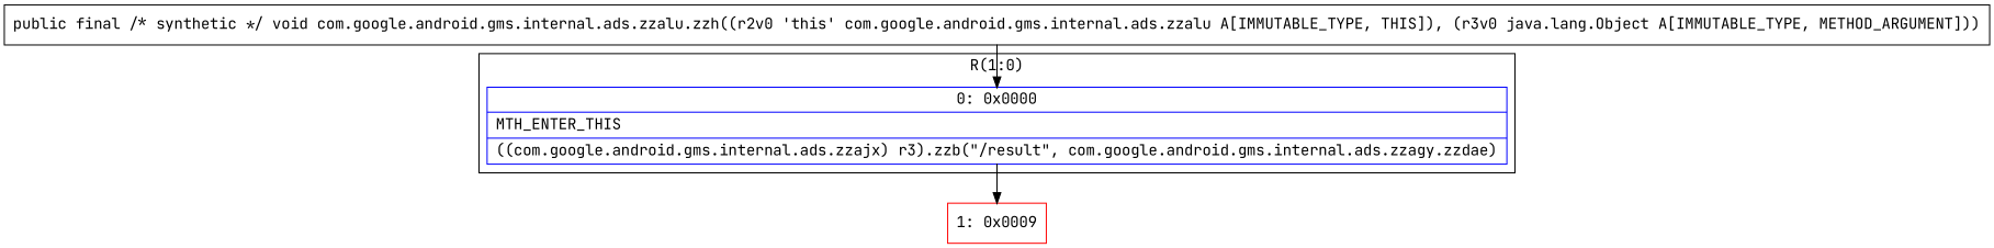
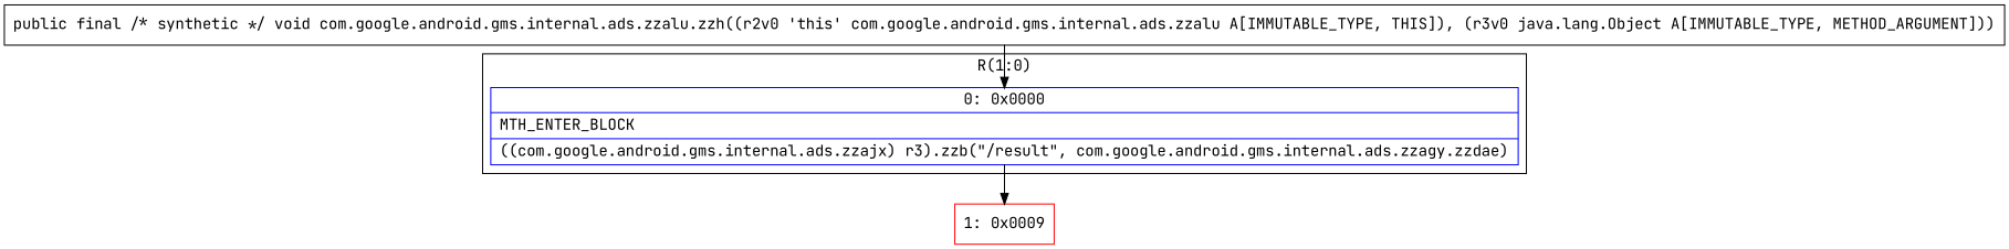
  digraph {
    fontname="JetBrains Mono"
    node [shape=record fontname="JetBrains Mono"]
    edge [fontname="JetBrains Mono"]
-   n1 [color=blue label="{0\:\ 0x0000|MTH_ENTER_THIS\l|((com.google.android.gms.internal.ads.zzajx) r3).zzb(\"\/result\", com.google.android.gms.internal.ads.zzagy.zzdae)\l}"]
+   n1 [color=blue label="{0\:\ 0x0000|MTH_ENTER_BLOCK\l|((com.google.android.gms.internal.ads.zzajx) r3).zzb(\"\/result\", com.google.android.gms.internal.ads.zzagy.zzdae)\l}"]
    n2 [color=red label="{1\:\ 0x0009}"]
    n3 [label="{public final \/* synthetic *\/ void com.google.android.gms.internal.ads.zzalu.zzh((r2v0 'this' com.google.android.gms.internal.ads.zzalu A[IMMUTABLE_TYPE, THIS]), (r3v0 java.lang.Object A[IMMUTABLE_TYPE, METHOD_ARGUMENT])) }"]
    subgraph cluster_1 {
      label="R(1:0)"
      n1
    }
    n1 -> n2
    n3 -> n1
  }
